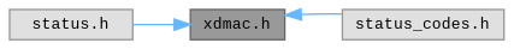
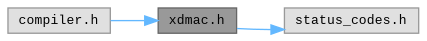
  digraph {
    fontname="Liberation Mono"
    rankdir=LR
    node [color=grey60 fillcolor="#E0E0E0" fontname="Liberation Mono" fontsize=10 shape=box style=filled]
    edge [color=steelblue1 fontname="Liberation Mono" fontsize=10 labelfontname=FreeSans labelfontsize=10 style=solid]
    n1 [color=gray40 fillcolor=grey60 fontcolor=black height=0.2 label="xdmac.h" width=0.4]
    n2 [height=0.2 label="status_codes.h" width=0.4]
-   n3 [height=0.2 label="status.h" width=0.4]
-   n2 -> n1
+   n3 [height=0.2 label="compiler.h" width=0.4]
+   n1 -> n2
    n3 -> n1
  }
